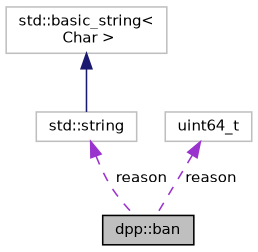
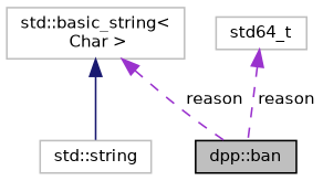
  digraph {
    node [color=grey75 fontname=Helvetica fontsize=10 shape=record]
    edge [color=darkorchid3 dir=back fontname=Helvetica fontsize=10 labelfontname=Helvetica labelfontsize=10 style=dashed]
    n1 [color=black fillcolor=grey75 fontcolor=black height=0.2 label="dpp::ban" style=filled width=0.4]
    n2 [height=0.2 label="std::string" width=0.4]
    n3 [height=0.2 label="std::basic_string\<\l Char \>" width=0.4]
-   n4 [height=0.2 label=uint64_t width=0.4]
-   n2 -> n1 [label=" reason"]
+   n4 [height=0.2 label=std64_t width=0.4]
+   n3 -> n1 [label=" reason"]
    n3 -> n2 [color=midnightblue style=solid]
    n4 -> n1 [label=" reason"]
  }
